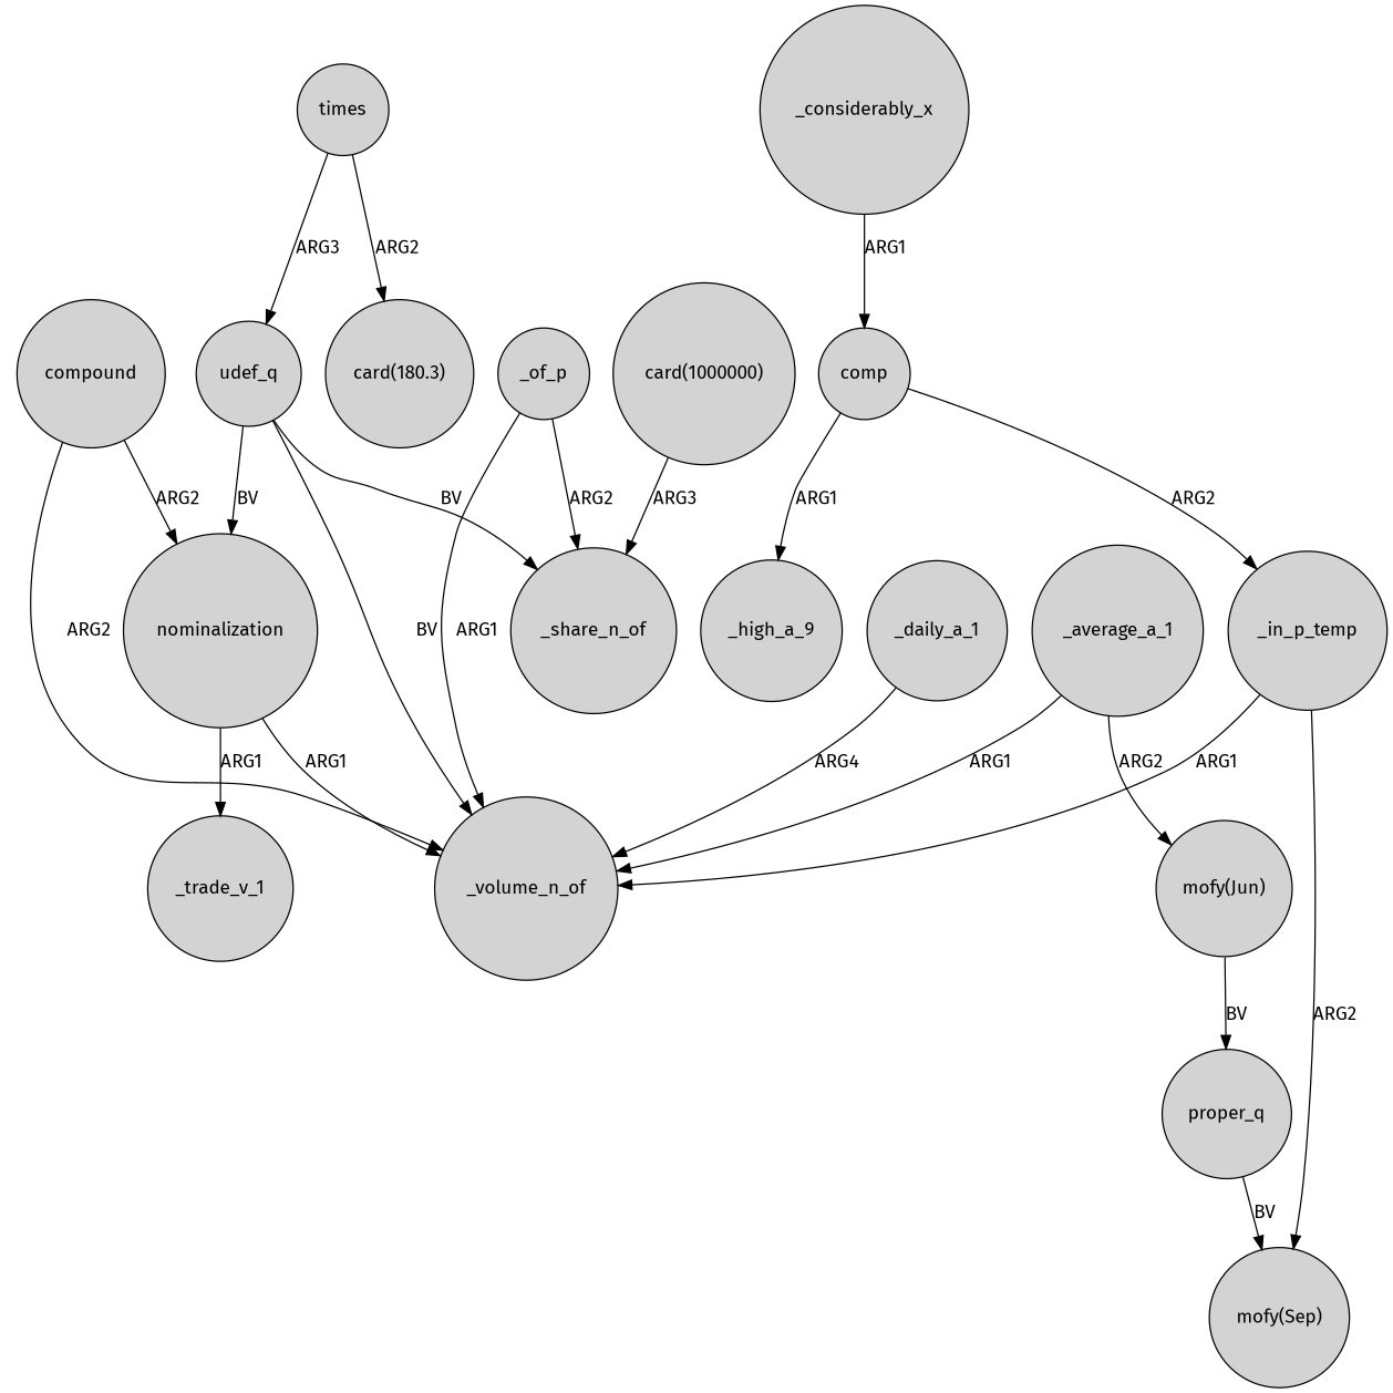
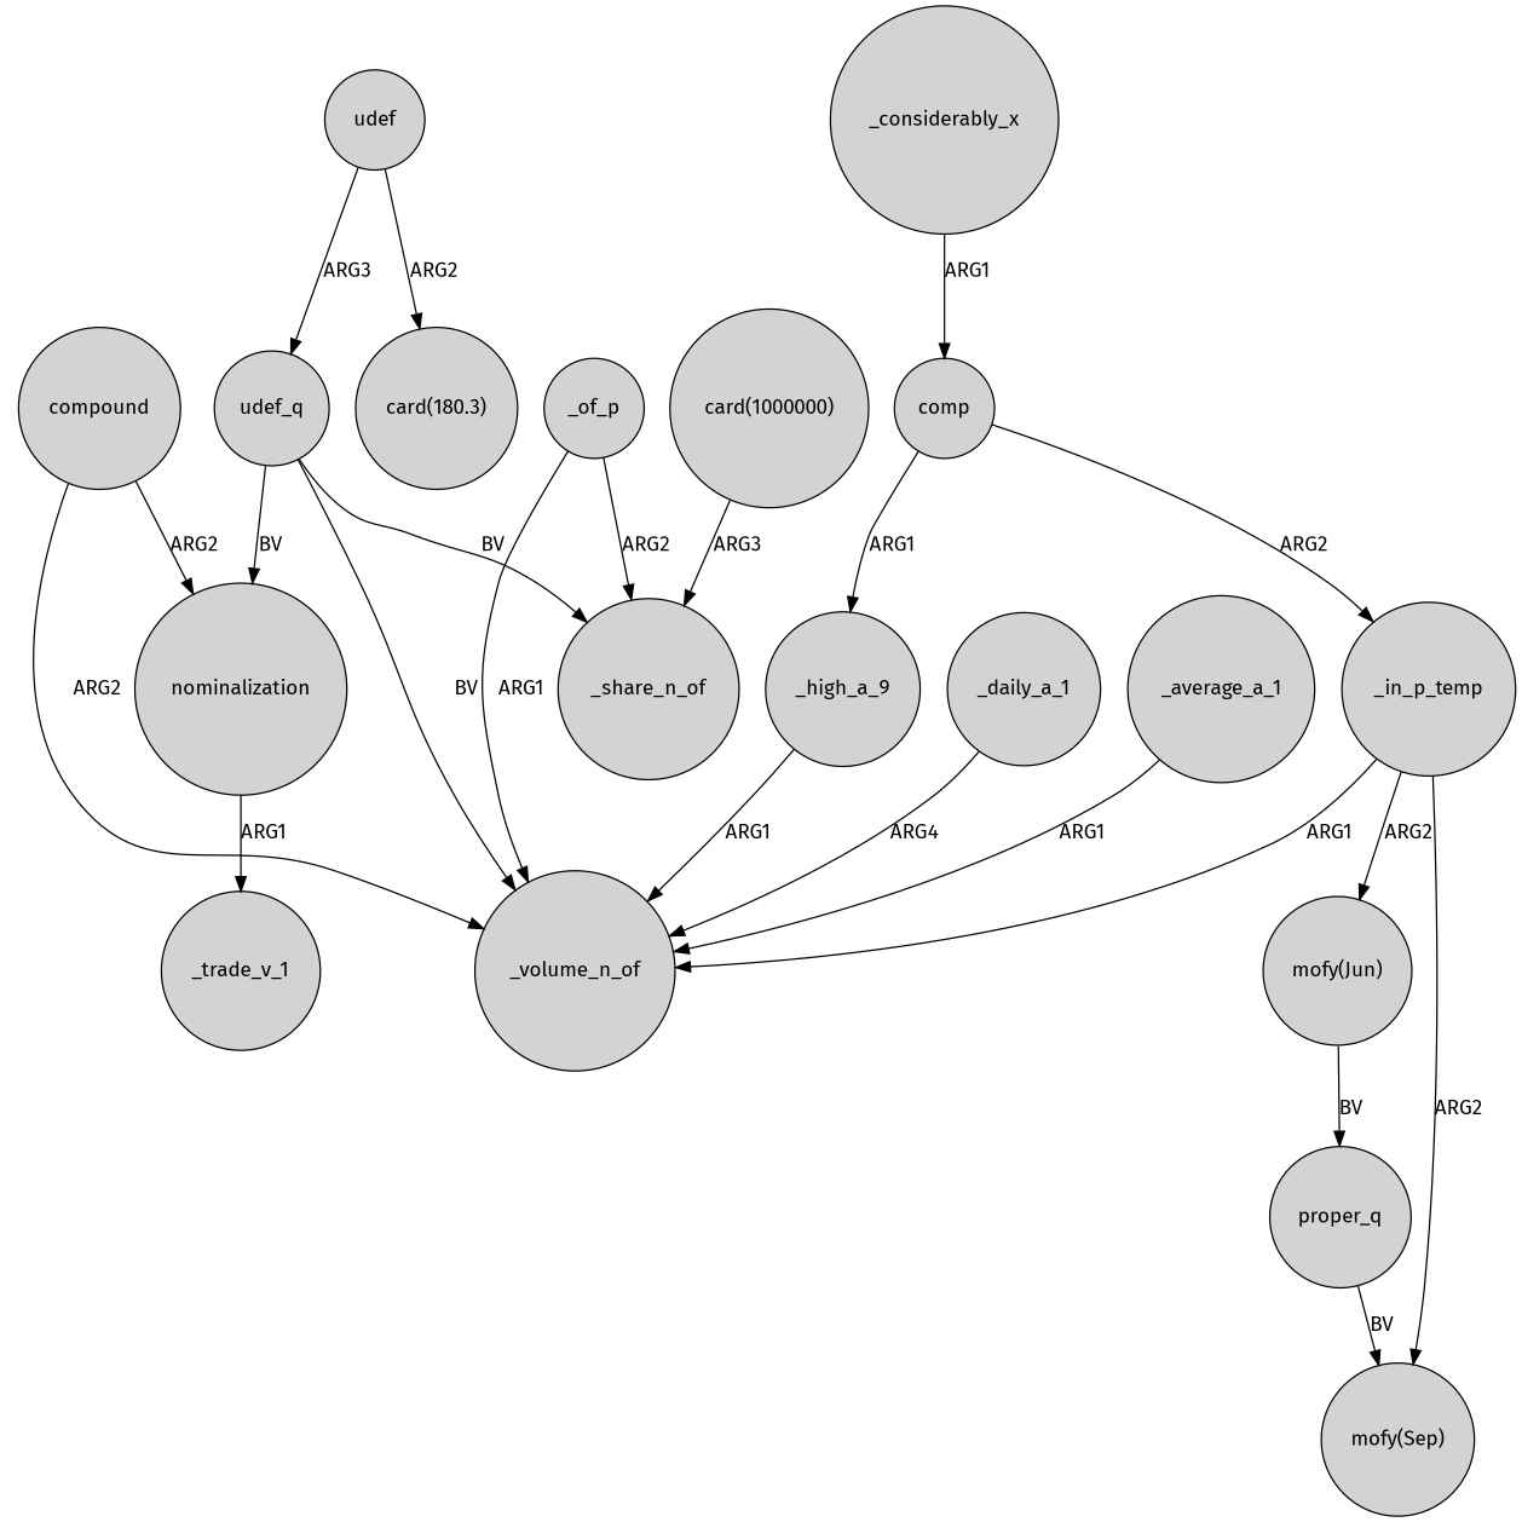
  digraph {
    fontname="Fira Sans"
    node [fontname="Fira Sans" shape=circle style=filled]
    edge [fontname="Fira Sans"]
    compound
    _volume_n_of
    nominalization
    _trade_v_1
    udef_q
    _share_n_of
-   times
+   times [label=udef]
    "card(180.3)"
    "card(1000000)"
    proper_q
    "mofy(Sep)"
    "mofy(Jun)"
    _daily_a_1
    _in_p_temp
    _average_a_1
    _of_p
    comp
    n18 [label=_high_a_9]
    _considerably_x
    compound -> _volume_n_of [label=ARG2]
    compound -> nominalization [label=ARG2]
    nominalization -> _trade_v_1 [label=ARG1]
    udef_q -> _volume_n_of [label=BV]
    udef_q -> nominalization [label=BV]
    udef_q -> _share_n_of [label=BV]
    times -> udef_q [label=ARG3]
    times -> "card(180.3)" [label=ARG2]
    "card(1000000)" -> _share_n_of [label=ARG3]
    proper_q -> "mofy(Sep)" [label=BV]
    "mofy(Jun)" -> proper_q [label=BV]
    _daily_a_1 -> _volume_n_of [label=ARG4]
    _in_p_temp -> _volume_n_of [label=ARG1]
    _in_p_temp -> "mofy(Sep)" [label=ARG2]
-   _average_a_1 -> "mofy(Jun)" [label=ARG2]
+   _in_p_temp -> "mofy(Jun)" [label=ARG2]
    _average_a_1 -> _volume_n_of [label=ARG1]
    _of_p -> _volume_n_of [label=ARG1]
    _of_p -> _share_n_of [label=ARG2]
    comp -> _in_p_temp [label=ARG2]
    comp -> n18 [label=ARG1]
-   nominalization -> _volume_n_of [label=ARG1]
+   n18 -> _volume_n_of [label=ARG1]
    _considerably_x -> comp [label=ARG1]
  }
